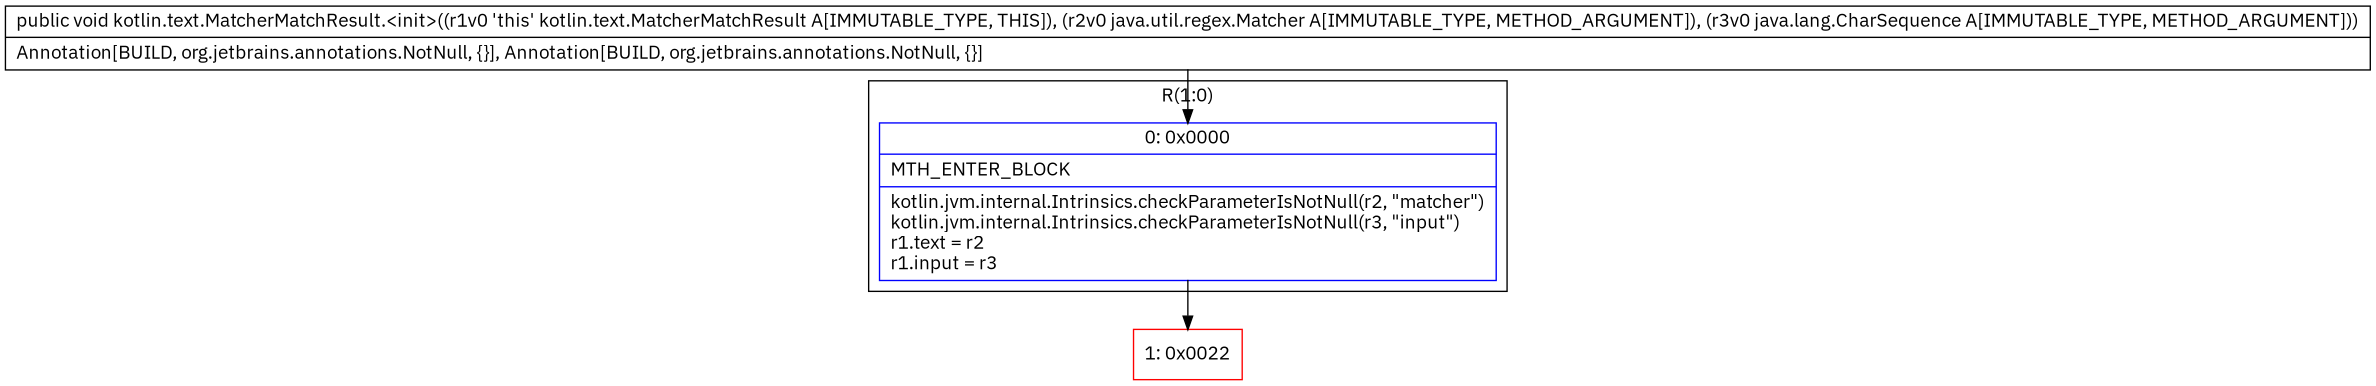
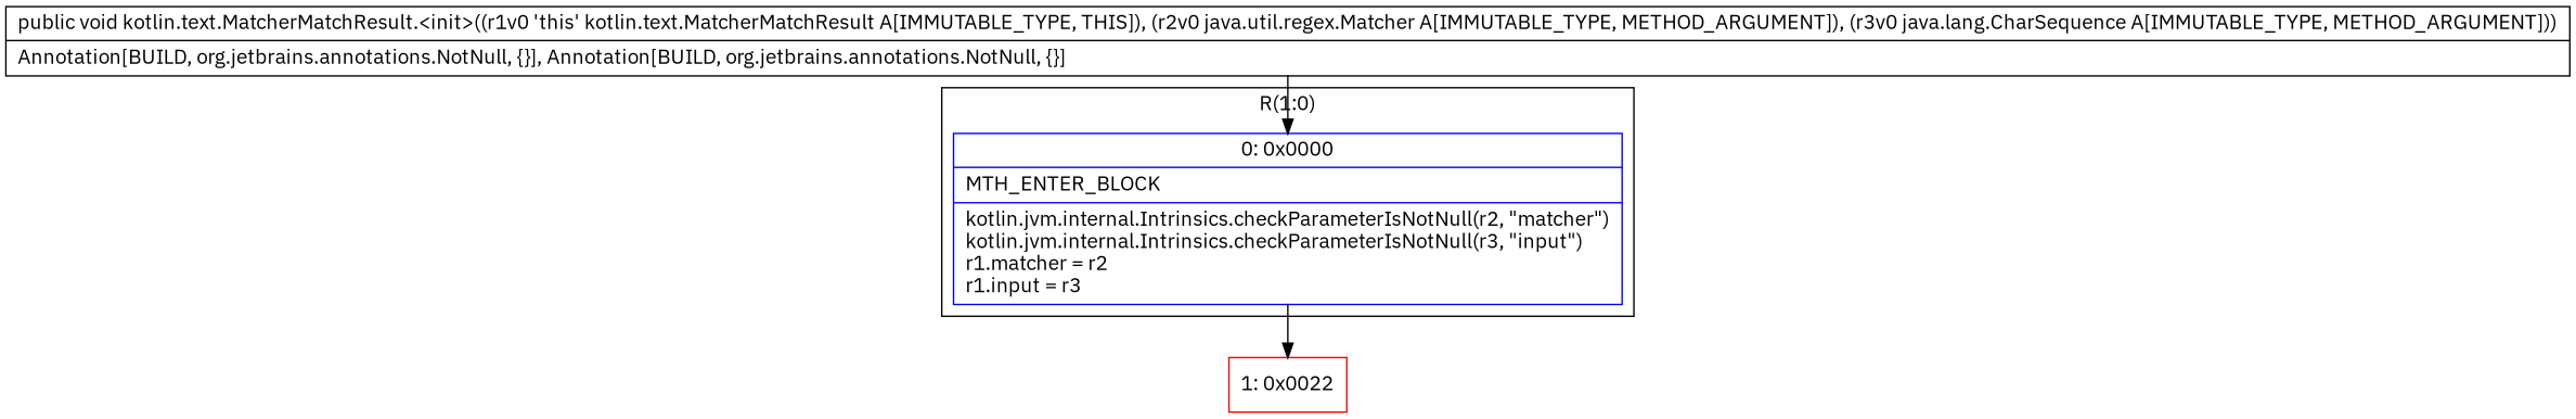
  digraph {
    fontname="IBM Plex Sans"
    node [shape=record fontname="IBM Plex Sans"]
    edge [fontname="IBM Plex Sans"]
-   n1 [color=blue label="{0\:\ 0x0000|MTH_ENTER_BLOCK\l|kotlin.jvm.internal.Intrinsics.checkParameterIsNotNull(r2, \"matcher\")\lkotlin.jvm.internal.Intrinsics.checkParameterIsNotNull(r3, \"input\")\lr1.text = r2\lr1.input = r3\l}"]
+   n1 [color=blue label="{0\:\ 0x0000|MTH_ENTER_BLOCK\l|kotlin.jvm.internal.Intrinsics.checkParameterIsNotNull(r2, \"matcher\")\lkotlin.jvm.internal.Intrinsics.checkParameterIsNotNull(r3, \"input\")\lr1.matcher = r2\lr1.input = r3\l}"]
    n2 [color=red label="{1\:\ 0x0022}"]
    n3 [label="{public void kotlin.text.MatcherMatchResult.\<init\>((r1v0 'this' kotlin.text.MatcherMatchResult A[IMMUTABLE_TYPE, THIS]), (r2v0 java.util.regex.Matcher A[IMMUTABLE_TYPE, METHOD_ARGUMENT]), (r3v0 java.lang.CharSequence A[IMMUTABLE_TYPE, METHOD_ARGUMENT]))  | Annotation[BUILD, org.jetbrains.annotations.NotNull, \{\}], Annotation[BUILD, org.jetbrains.annotations.NotNull, \{\}]\l}"]
    subgraph cluster_1 {
      label="R(1:0)"
      n1
    }
    n1 -> n2
    n3 -> n1
  }
